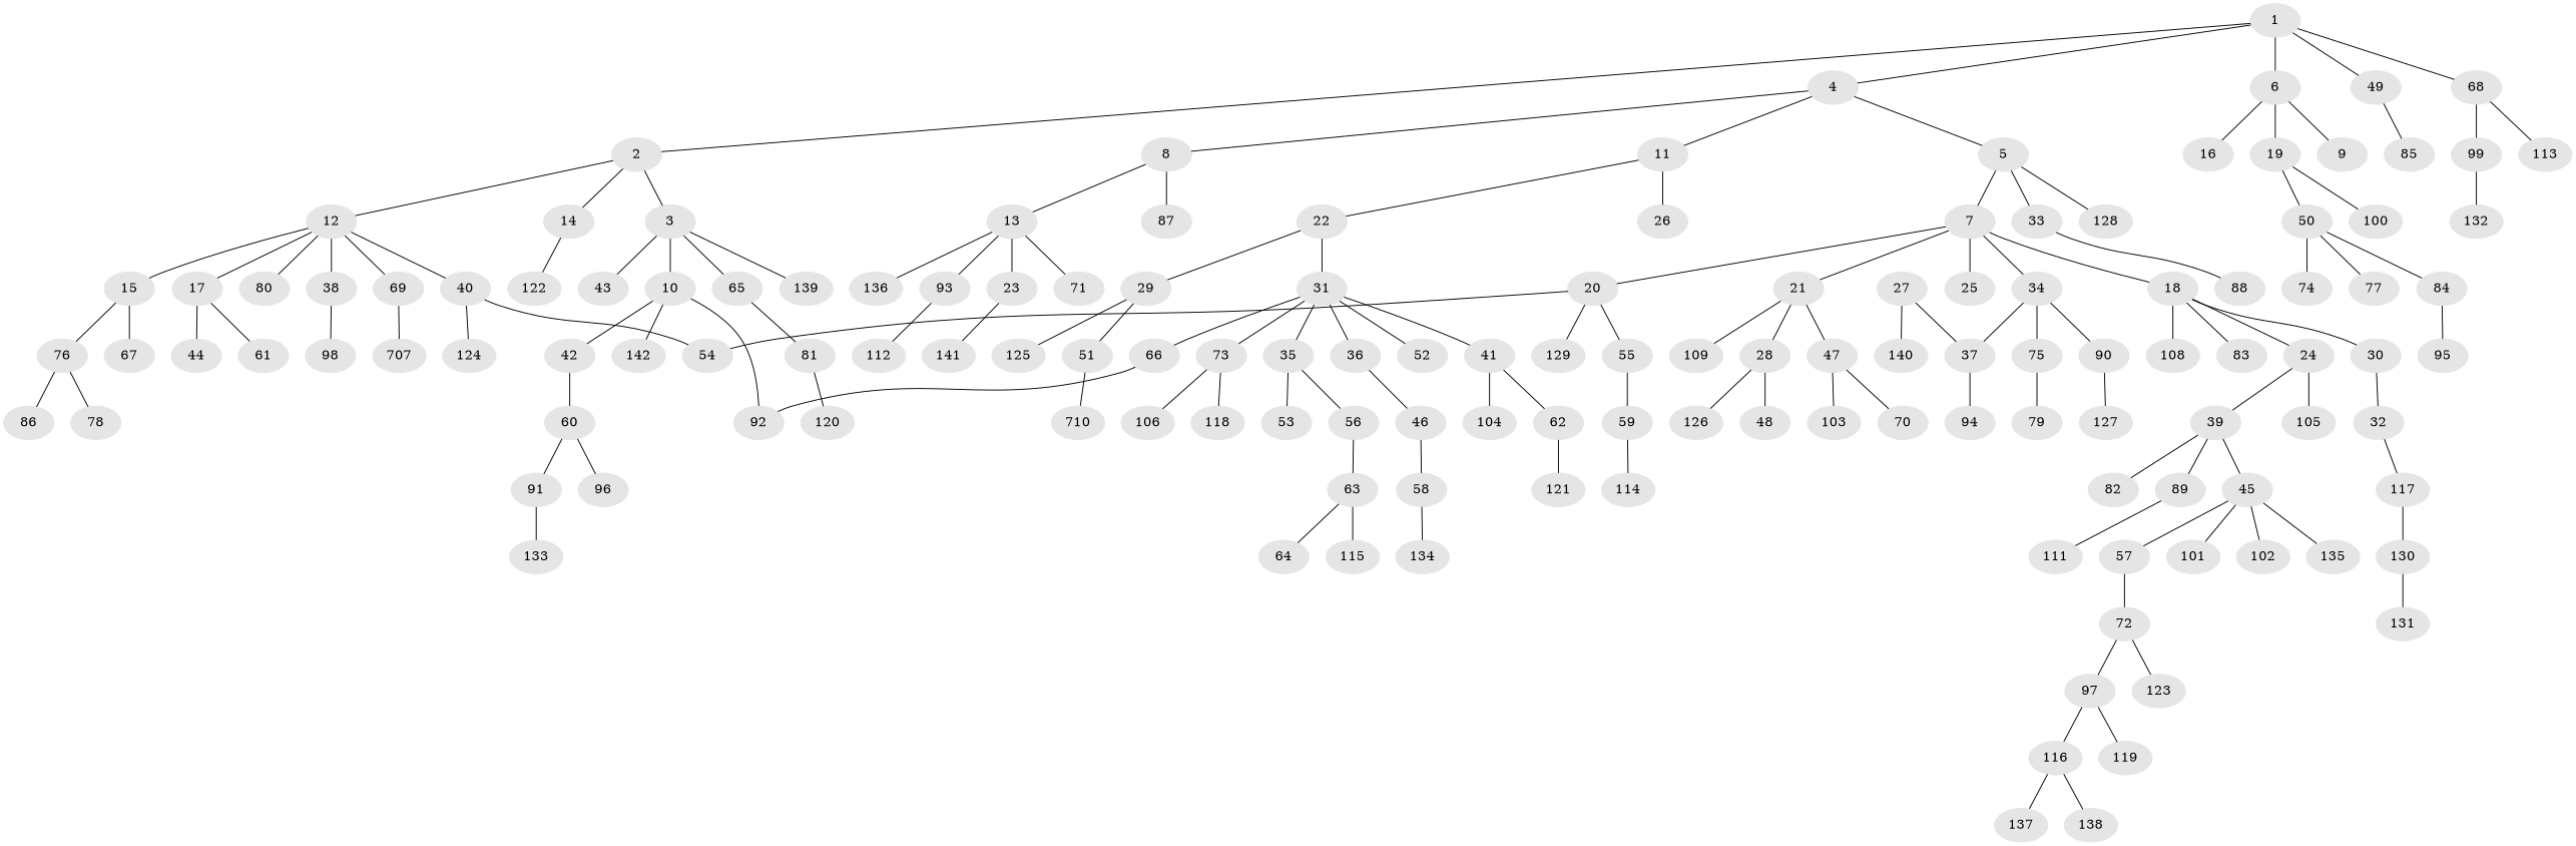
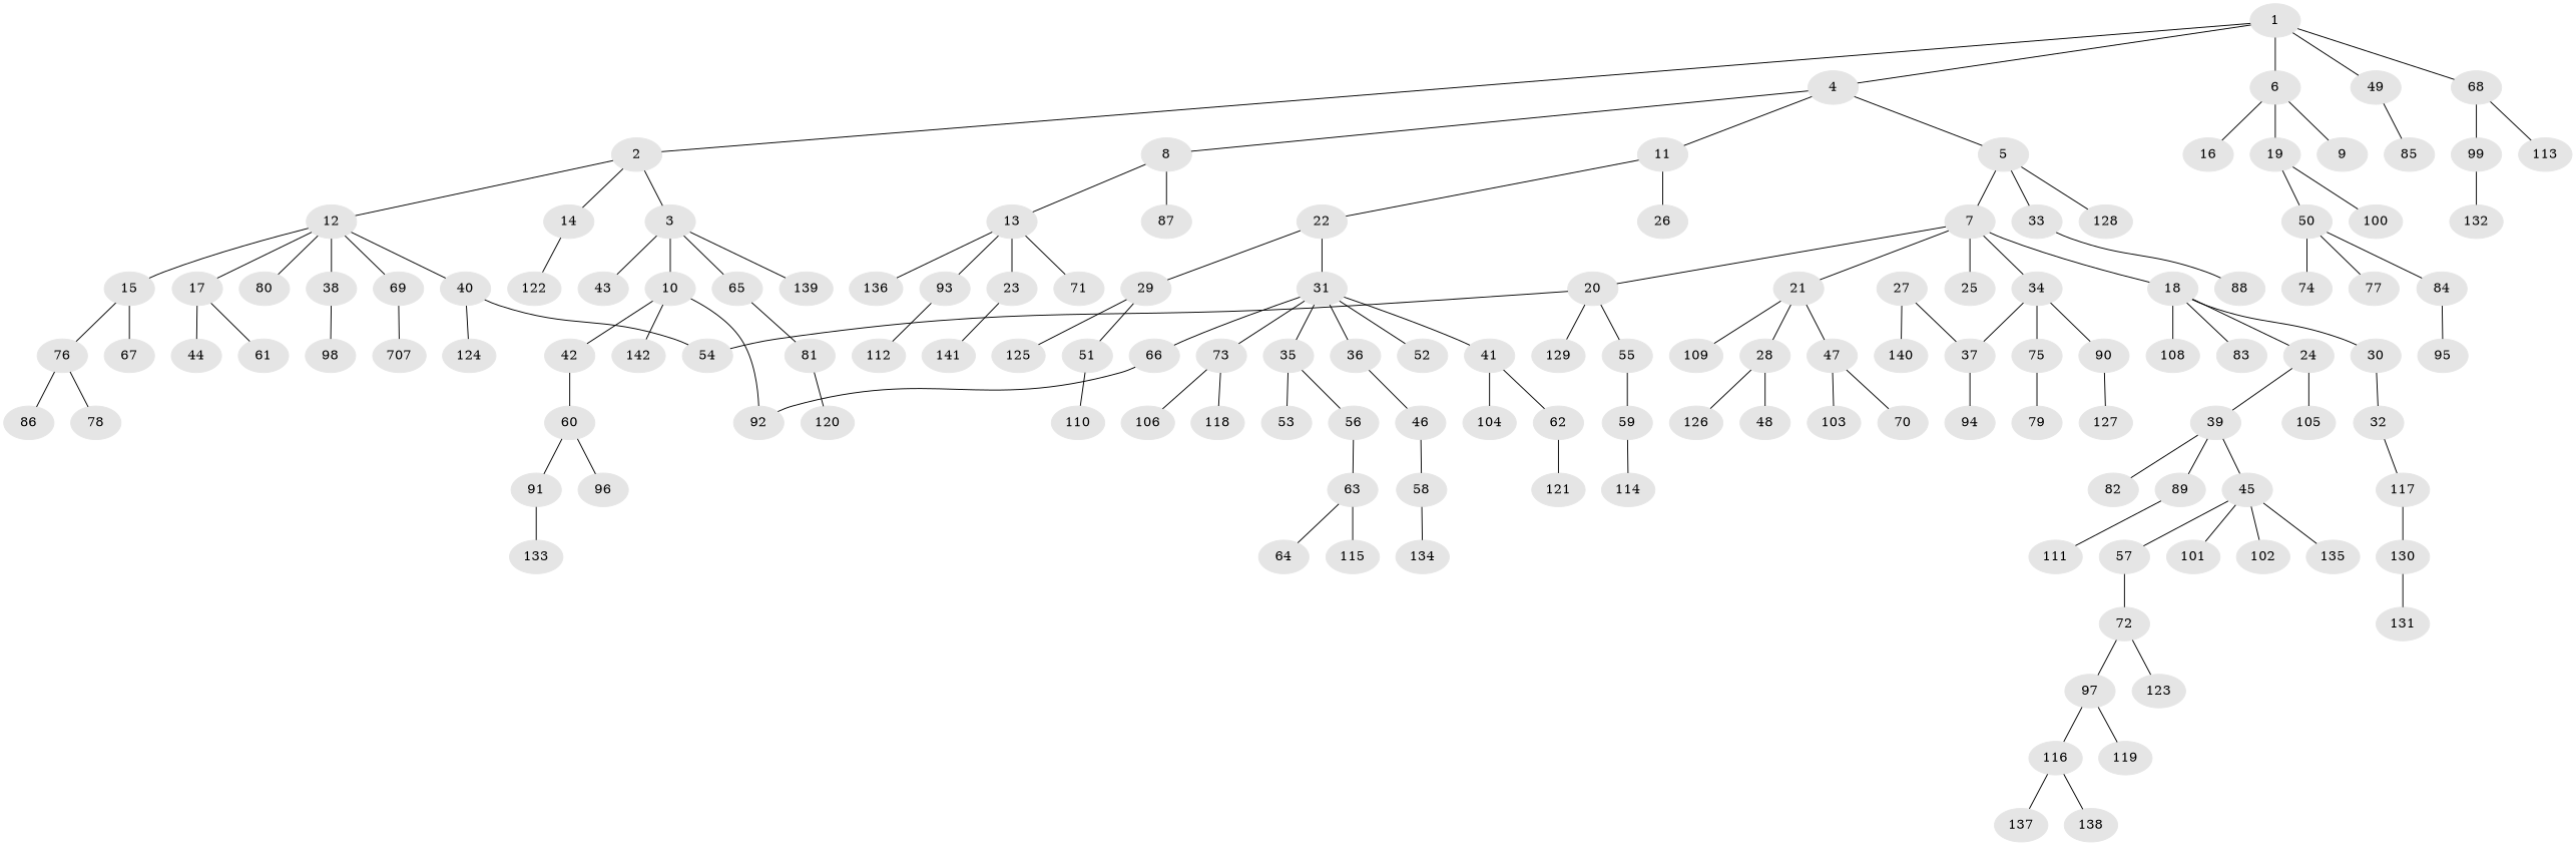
  graph {
    node [color=gray90 style=filled]
    1
    2
    4
    6
    49
    68
    3
    12
    14
    5
    8
    11
    9
    16
    19
    85
    99
    113
    10
    43
    65
    139
    15
    17
    38
    40
    69
    80
    122
    42
    92
    142
    81
    7
    33
    128
    13
    87
    22
    26
    18
    20
    21
    25
    34
    88
    50
    100
    27
    37
    140
    24
    30
    83
    108
    54
    55
    129
    28
    47
    109
    75
    90
    23
    71
    93
    136
    60
    29
    31
    67
    76
    44
    61
    98
    124
    n77 [label=707]
    141
    112
    78
    86
    39
    105
    32
    74
    77
    84
    59
    48
    126
    70
    103
    51
    125
    35
    36
    41
    52
    66
    73
    45
    82
    89
    94
-   110 [label=710]
+   110
    117
    53
    56
    46
    62
    104
    106
    118
    130
    79
    127
    63
    58
    57
    101
    102
    135
    111
    121
    91
    96
    72
    134
    95
    114
    64
    115
    97
    123
    133
    120
    132
    116
    119
    137
    138
    131
    1 -- 2
    1 -- 4
    1 -- 6
    1 -- 49
    1 -- 68
    2 -- 3
    2 -- 12
    2 -- 14
    4 -- 5
    4 -- 8
    4 -- 11
    6 -- 9
    6 -- 16
    6 -- 19
    49 -- 85
    68 -- 99
    68 -- 113
    3 -- 10
    3 -- 43
    3 -- 65
    3 -- 139
    12 -- 15
    12 -- 17
    12 -- 38
    12 -- 40
    12 -- 69
    12 -- 80
    14 -- 122
    5 -- 7
    5 -- 33
    5 -- 128
    8 -- 13
    8 -- 87
    11 -- 22
    11 -- 26
    19 -- 50
    19 -- 100
    99 -- 132
    10 -- 42
    10 -- 92
    10 -- 142
    65 -- 81
    15 -- 67
    15 -- 76
    17 -- 44
    17 -- 61
    38 -- 98
    40 -- 54
    40 -- 124
    69 -- n77
    42 -- 60
    81 -- 120
    7 -- 18
    7 -- 20
    7 -- 21
    7 -- 25
    7 -- 34
    33 -- 88
    13 -- 23
    13 -- 71
    13 -- 93
    13 -- 136
    22 -- 29
    22 -- 31
    18 -- 24
    18 -- 30
    18 -- 83
    18 -- 108
    20 -- 54
    20 -- 55
    20 -- 129
    21 -- 28
    21 -- 47
    21 -- 109
    34 -- 37
    34 -- 75
    34 -- 90
    50 -- 74
    50 -- 77
    50 -- 84
    27 -- 37
    27 -- 140
    37 -- 94
    24 -- 39
    24 -- 105
    30 -- 32
    55 -- 59
    28 -- 48
    28 -- 126
    47 -- 70
    47 -- 103
    75 -- 79
    90 -- 127
    23 -- 141
    93 -- 112
    60 -- 91
    60 -- 96
    29 -- 51
    29 -- 125
    31 -- 35
    31 -- 36
    31 -- 41
    31 -- 52
    31 -- 66
    31 -- 73
    76 -- 78
    76 -- 86
    39 -- 45
    39 -- 82
    39 -- 89
    32 -- 117
    84 -- 95
    59 -- 114
    51 -- 110
    35 -- 53
    35 -- 56
    36 -- 46
    41 -- 62
    41 -- 104
    66 -- 92
    73 -- 106
    73 -- 118
    45 -- 57
    45 -- 101
    45 -- 102
    45 -- 135
    89 -- 111
    117 -- 130
    56 -- 63
    46 -- 58
    62 -- 121
    130 -- 131
    63 -- 64
    63 -- 115
    58 -- 134
    57 -- 72
    91 -- 133
    72 -- 97
    72 -- 123
    97 -- 116
    97 -- 119
    116 -- 137
    116 -- 138
  }
